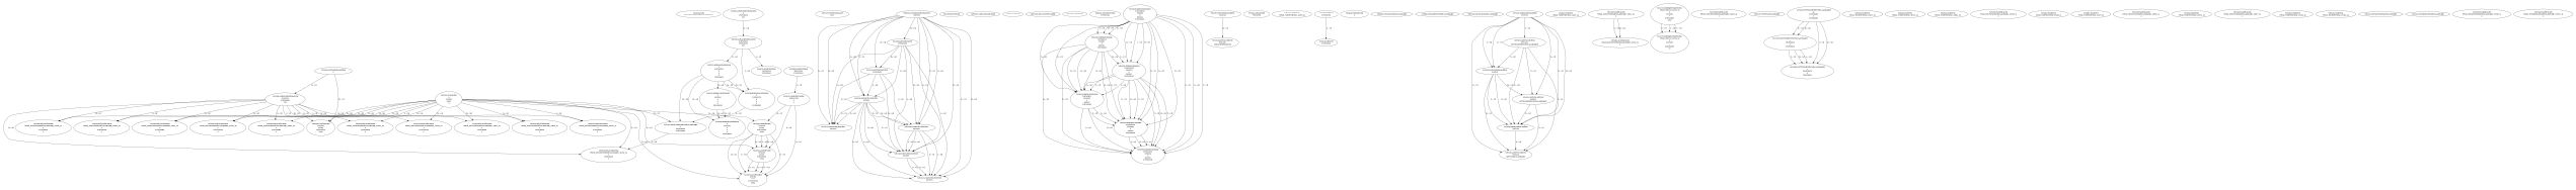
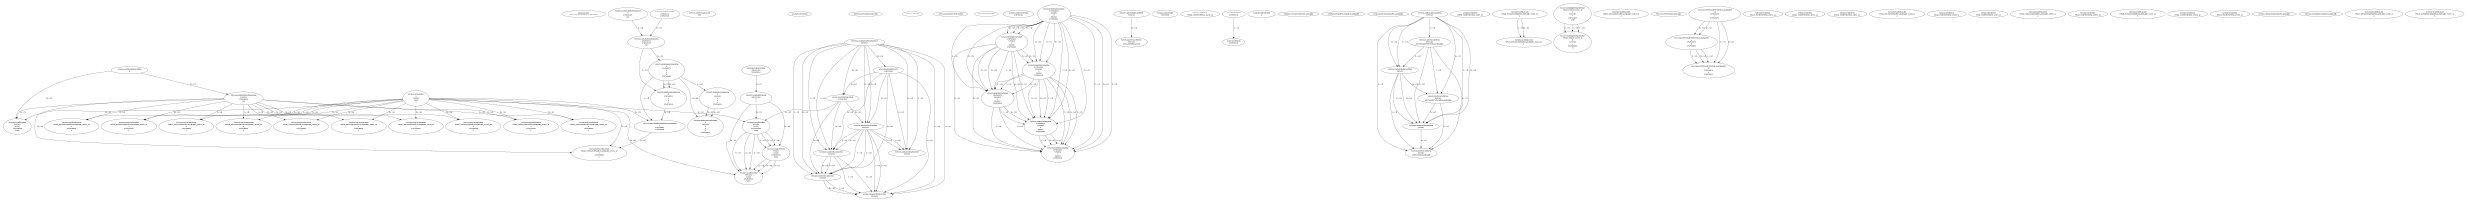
  digraph {
    fontname="Fira Sans"
    node [fontname="Fira Sans"]
    edge [fontname="Fira Sans"]
    n1 [label="6850628.main\n0030cc41c31f32418b2c136285b154c1"]
    n2 [label="4254480.GetModuleHandleW\n0"]
    n3 [label="4243306.GetModuleFileNameW\n4194304\n2147408904\n522"]
    n4 [label="4250073.LoadStringW\n4194304\n65485\n2147409468\n4096"]
    n5 [label="4247567.GetLocaleInfoW\nretval_GetUserDefaultUILanguage_34333_32\n3\n2147408268\n4"]
    n6 [label="4247567.GetLocaleInfoW\nretval_GetUserDefaultUILanguage_33484_32\n3\n2147408268\n4"]
    n7 [label="4247567.GetLocaleInfoW\nretval_GetUserDefaultUILanguage_33526_32\n3\n2147408268\n4"]
    n8 [label="4247567.GetLocaleInfoW\nretval_GetUserDefaultUILanguage_33056_32\n3\n2147408268\n4"]
    n9 [label="4247567.GetLocaleInfoW\nretval_GetUserDefaultUILanguage_33965_32\n3\n2147408268\n4"]
    n10 [label="4247567.GetLocaleInfoW\nretval_GetUserDefaultUILanguage_33613_32\n3\n2147408268\n4"]
    n11 [label="4247567.GetLocaleInfoW\nretval_GetUserDefaultUILanguage_33022_32\n3\n2147408268\n4"]
    n12 [label="4247567.GetLocaleInfoW\nretval_GetUserDefaultUILanguage_33051_32\n3\n2147408268\n4"]
    n13 [label="4247567.GetLocaleInfoW\nretval_GetUserDefaultUILanguage_33619_32\n3\n2147408268\n4"]
    n14 [label="4247567.GetLocaleInfoW\nretval_GetUserDefaultUILanguage_34304_32\n3\n2147408268\n4"]
    n15 [label="4247567.GetLocaleInfoW\nretval_GetUserDefaultUILanguage_33093_32\n3\n2147408268\n4"]
    n16 [label="6844434.SetThreadLocale\n1024"]
    n17 [label="4243965.InitializeCriticalSection\n6917004"]
    n18 [label="4250188.GetSystemInfo\n2147417660"]
    n19 [label="4214413.GetStartupInfoW\n2147417624"]
    n20 [label="4245418.EnterCriticalSection\n6917004"]
    n21 [label="4245454.LeaveCriticalSection\n6917004"]
    n22 [label="4245469.LeaveCriticalSection\n6917004"]
    n23 [label="4245580.EnterCriticalSection\n6917004"]
    n24 [label="4245621.LeaveCriticalSection\n6917004"]
    n25 [label="4243979.GetVersion\n"]
    n26 [label="6844540.GetCommandLineW\n"]
    n27 [label="6844560.GetACP\n"]
    n28 [label="6844580.GetCurrentThreadId\n"]
    n29 [label="4250204.GetVersion\n"]
    n30 [label="4276690.GetVersionExW\n2147417420"]
    n31 [label="4248064.GetModuleFileNameW\n0\n2147408370\n261"]
    n32 [label="4245785.GetLongPathNameW\n2147407710\n2147406542\n261"]
    n33 [label="4246014.FindFirstFileW\n2147406542\n2147407064"]
    n34 [label="4246556.RegQueryValueExW\n0\n2147407710\n0\n0\n0\n2147408232"]
    n35 [label="4246599.RegQueryValueExW\n0\n2147407710\n0\n0\n0\n2147408232"]
    n36 [label="4215383.VirtualAlloc\n0\n1310704\n4096\n4"]
    n37 [label="4250073.LoadStringW\n9441340\n65485\n2147409468\n4096"]
    n38 [label="4250073.LoadStringW\n9441340\n65484\n2147409468\n4096"]
    n39 [label="4250073.LoadStringW\n9441340\n65483\n2147409468\n4096"]
    n40 [label="4245215.SetThreadPreferredUILanguages\n4\n2147408220\n2147408232"]
    n41 [label="4246338.RegOpenKeyExW\n2147483649\n4246772\n0\n983065\n2147408236"]
    n42 [label="4246372.RegOpenKeyExW\n2147483650\n4246772\n0\n983065\n2147408236"]
    n43 [label="4246402.RegOpenKeyExW\n2147483649\n4246832\n0\n983065\n2147408236"]
    n44 [label="4246432.RegOpenKeyExW\n2147483650\n4246832\n0\n983065\n2147408236"]
    n45 [label="4246462.RegOpenKeyExW\n2147483649\n4246884\n0\n983065\n2147408236"]
    n46 [label="4246492.RegOpenKeyExW\n2147483649\n4246936\n0\n983065\n2147408236"]
    n47 [label="4245741.GetModuleHandleW\n4246160"]
    n48 [label="4245758.GetProcAddress\n9441320\nGetLongPathNameW"]
    n49 [label="4246635.RegQueryValueExW\n0\n4247000\n0\n0\n0\n2147408232"]
    n50 [label="4246676.RegQueryValueExW\n0\n4247000\n0\n0\n0\n2147408232"]
    n51 [label="4245683.CharNextW\n2147407716"]
    n52 [label="4246032.FindClose\nretval_FindFirstFileW_33219_32"]
    n53 [label="4246044.lstrlenW\n2147407108"]
    n54 [label="4246113.lstrlenW\n2147407108"]
    n55 [label="4246722.RegCloseKey\n0"]
    n56 [label="4247883.GetUserDefaultUILanguage\n"]
    n57 [label="4247923.GetSystemDefaultUILanguage\n"]
    n58 [label="4247558.GetUserDefaultUILanguage\n"]
    n59 [label="4247247.FindFirstFileW\n3224341740\n2147407640"]
    n60 [label="4248145.LoadLibraryExW\n3224341740\n0\n2"]
    n61 [label="4244018.GetModuleHandleW\n4244120"]
    n62 [label="4244024.GetProcAddress\n9441320\nGetThreadPreferredUILanguages"]
    n63 [label="4244044.GetModuleHandleW\n4244120"]
    n64 [label="4244050.GetProcAddress\n9441320\nSetThreadPreferredUILanguages"]
    n65 [label="4244070.GetModuleHandleW\n4244120"]
    n66 [label="4244076.GetProcAddress\n9441320\nGetThreadUILanguage"]
    n67 [label="4247263.FindClose\nretval_FindFirstFileW_33614_32"]
    n68 [label="4245487.IsValidLocale\nretval_GetUserDefaultUILanguage_33052_32\n2"]
    n69 [label="4244766.IsValidLocale\nretval_GetUserDefaultUILanguage_33052_32\n2"]
    n70 [label="4250171.MultiByteToWideChar\nretval_GetACP_32773_32\n0\n4243784\n10\n2147403704\n2047"]
    n71 [label="4250171.MultiByteToWideChar\nretval_GetACP_32773_32\n0\n4243784\n10\n3224282764\n11"]
    n72 [label="4245487.IsValidLocale\nretval_GetUserDefaultUILanguage_32817_32\n2"]
    n73 [label="4245121.GetThreadUILanguage\n"]
    n74 [label="4245059.GetThreadPreferredUILanguages\n56\n2147408200\n0\n2147408244"]
    n75 [label="4245059.GetThreadPreferredUILanguages\n56\n2147408200\n0\n2147408240"]
    n76 [label="4245088.GetThreadPreferredUILanguages\n56\n2147408200\n0\n2147408240"]
    n77 [label="4247263.FindClose\nretval_FindFirstFileW_33845_32"]
    n78 [label="4247263.FindClose\nretval_FindFirstFileW_33405_32"]
    n79 [label="4247263.FindClose\nretval_FindFirstFileW_33985_32"]
    n80 [label="4245487.IsValidLocale\nretval_GetUserDefaultUILanguage_33069_32\n2"]
    n81 [label="4247263.FindClose\nretval_FindFirstFileW_34067_32"]
    n82 [label="4247263.FindClose\nretval_FindFirstFileW_33121_32"]
    n83 [label="4245487.IsValidLocale\nretval_GetUserDefaultUILanguage_32948_32\n2"]
    n84 [label="4247263.FindClose\nretval_FindFirstFileW_33943_32"]
    n85 [label="4245487.IsValidLocale\nretval_GetUserDefaultUILanguage_33014_32\n2"]
    n86 [label="4247263.FindClose\nretval_FindFirstFileW_34308_32"]
    n87 [label="4247263.FindClose\nretval_FindFirstFileW_34096_32"]
    n88 [label="4245525.GetSystemDefaultUILanguage\n"]
    n89 [label="4245552.GetSystemDefaultUILanguage\n"]
    n90 [label="4245487.IsValidLocale\nretval_GetSystemDefaultUILanguage_33778_32\n2"]
    n91 [label="4245487.IsValidLocale\nretval_GetSystemDefaultUILanguage_34064_32\n2"]
    n2 -> n3 [label="(0-->1)"]
    n2 -> n4 [label="(0-->1)"]
    n3 -> n4 [label="(1-->1)"]
    n3 -> n5 [label="(0-->2)"]
    n3 -> n6 [label="(0-->2)"]
    n3 -> n7 [label="(0-->2)"]
    n3 -> n8 [label="(0-->2)"]
    n3 -> n9 [label="(0-->2)"]
    n3 -> n10 [label="(0-->2)"]
    n3 -> n11 [label="(0-->2)"]
    n3 -> n12 [label="(0-->2)"]
    n3 -> n13 [label="(0-->2)"]
    n3 -> n14 [label="(0-->2)"]
    n3 -> n15 [label="(0-->2)"]
    n17 -> n18 [label="(0-->0)"]
    n17 -> n19 [label="(0-->0)"]
    n17 -> n20 [label="(1-->1)"]
    n17 -> n20 [label="(0-->0)"]
    n17 -> n21 [label="(1-->1)"]
    n17 -> n21 [label="(0-->0)"]
    n17 -> n22 [label="(1-->1)"]
    n17 -> n22 [label="(0-->0)"]
    n17 -> n23 [label="(1-->1)"]
    n17 -> n23 [label="(0-->0)"]
    n17 -> n24 [label="(1-->1)"]
    n17 -> n24 [label="(0-->0)"]
    n18 -> n19 [label="(0-->0)"]
    n18 -> n20 [label="(0-->0)"]
    n18 -> n21 [label="(0-->0)"]
    n18 -> n22 [label="(0-->0)"]
    n18 -> n23 [label="(0-->0)"]
    n18 -> n24 [label="(0-->0)"]
    n19 -> n20 [label="(0-->0)"]
-   n19 -> n21 [label="(0-->0)"]
+   n19 -> n37 [label="(0-->0)"]
    n19 -> n22 [label="(0-->0)"]
    n19 -> n23 [label="(0-->0)"]
    n20 -> n21 [label="(1-->1)"]
    n20 -> n21 [label="(0-->0)"]
    n20 -> n22 [label="(1-->1)"]
    n20 -> n22 [label="(0-->0)"]
    n20 -> n23 [label="(1-->1)"]
    n20 -> n23 [label="(0-->0)"]
    n20 -> n24 [label="(1-->1)"]
    n20 -> n24 [label="(0-->0)"]
    n22 -> n23 [label="(1-->1)"]
    n22 -> n23 [label="(0-->0)"]
    n22 -> n24 [label="(1-->1)"]
    n22 -> n24 [label="(0-->0)"]
    n23 -> n24 [label="(1-->1)"]
    n23 -> n24 [label="(0-->0)"]
    n31 -> n32 [label="(3-->3)"]
-   n32 -> n33 [label="(2-->1)"]
+   n33 -> n32 [label="(2-->1)"]
    n32 -> n34 [label="(1-->2)"]
    n32 -> n35 [label="(1-->2)"]
    n34 -> n35 [label="(2-->2)"]
    n34 -> n35 [label="(6-->6)"]
    n34 -> n40 [label="(6-->3)"]
    n34 -> n49 [label="(6-->6)"]
    n34 -> n50 [label="(6-->6)"]
    n35 -> n40 [label="(6-->3)"]
    n36 -> n4 [label="(3-->4)"]
    n36 -> n5 [label="(4-->4)"]
    n36 -> n6 [label="(4-->4)"]
    n36 -> n7 [label="(4-->4)"]
    n36 -> n8 [label="(4-->4)"]
    n36 -> n9 [label="(4-->4)"]
    n36 -> n10 [label="(4-->4)"]
    n36 -> n11 [label="(4-->4)"]
    n36 -> n12 [label="(4-->4)"]
    n36 -> n13 [label="(4-->4)"]
    n36 -> n14 [label="(4-->4)"]
    n36 -> n15 [label="(4-->4)"]
    n36 -> n37 [label="(3-->4)"]
-   n36 -> n38 [label="(3-->4)"]
    n36 -> n39 [label="(3-->4)"]
    n36 -> n40 [label="(4-->1)"]
    n37 -> n38 [label="(1-->1)"]
    n37 -> n38 [label="(3-->3)"]
    n37 -> n38 [label="(4-->4)"]
    n37 -> n39 [label="(1-->1)"]
    n37 -> n39 [label="(3-->3)"]
    n37 -> n39 [label="(4-->4)"]
    n38 -> n39 [label="(1-->1)"]
    n38 -> n39 [label="(3-->3)"]
    n38 -> n39 [label="(4-->4)"]
    n40 -> n7 [label="(1-->4)"]
    n41 -> n42 [label="(2-->2)"]
    n41 -> n42 [label="(4-->4)"]
    n41 -> n42 [label="(5-->5)"]
    n41 -> n43 [label="(1-->1)"]
    n41 -> n43 [label="(4-->4)"]
    n41 -> n43 [label="(5-->5)"]
    n41 -> n44 [label="(4-->4)"]
    n41 -> n44 [label="(5-->5)"]
    n41 -> n45 [label="(1-->1)"]
    n41 -> n45 [label="(4-->4)"]
    n41 -> n45 [label="(5-->5)"]
    n41 -> n46 [label="(1-->1)"]
    n41 -> n46 [label="(4-->4)"]
    n41 -> n46 [label="(5-->5)"]
    n42 -> n43 [label="(4-->4)"]
    n42 -> n43 [label="(5-->5)"]
    n42 -> n44 [label="(1-->1)"]
    n42 -> n44 [label="(4-->4)"]
    n42 -> n44 [label="(5-->5)"]
    n42 -> n45 [label="(4-->4)"]
    n42 -> n45 [label="(5-->5)"]
    n42 -> n46 [label="(4-->4)"]
    n42 -> n46 [label="(5-->5)"]
    n43 -> n44 [label="(2-->2)"]
    n43 -> n44 [label="(4-->4)"]
    n43 -> n44 [label="(5-->5)"]
    n43 -> n45 [label="(1-->1)"]
    n43 -> n45 [label="(4-->4)"]
    n43 -> n45 [label="(5-->5)"]
    n43 -> n46 [label="(1-->1)"]
    n43 -> n46 [label="(4-->4)"]
    n43 -> n46 [label="(5-->5)"]
    n44 -> n45 [label="(4-->4)"]
    n44 -> n45 [label="(5-->5)"]
    n44 -> n46 [label="(4-->4)"]
    n44 -> n46 [label="(5-->5)"]
    n45 -> n46 [label="(1-->1)"]
    n45 -> n46 [label="(4-->4)"]
    n45 -> n46 [label="(5-->5)"]
    n47 -> n48 [label="(0-->1)"]
    n49 -> n50 [label="(2-->2)"]
    n49 -> n50 [label="(6-->6)"]
    n53 -> n54 [label="(1-->1)"]
    n59 -> n60 [label="(1-->1)"]
    n60 -> n37 [label="(0-->1)"]
    n60 -> n38 [label="(0-->1)"]
    n60 -> n39 [label="(0-->1)"]
    n61 -> n62 [label="(0-->1)"]
    n61 -> n63 [label="(1-->1)"]
    n61 -> n63 [label="(0-->0)"]
    n61 -> n64 [label="(0-->1)"]
    n61 -> n65 [label="(1-->1)"]
    n61 -> n65 [label="(0-->0)"]
    n61 -> n66 [label="(0-->1)"]
    n62 -> n63 [label="(1-->0)"]
    n62 -> n64 [label="(1-->1)"]
    n62 -> n65 [label="(1-->0)"]
    n62 -> n66 [label="(1-->1)"]
    n63 -> n64 [label="(0-->1)"]
    n63 -> n65 [label="(1-->1)"]
    n63 -> n65 [label="(0-->0)"]
    n63 -> n66 [label="(0-->1)"]
    n64 -> n65 [label="(1-->0)"]
    n64 -> n66 [label="(1-->1)"]
    n65 -> n66 [label="(0-->1)"]
    n68 -> n69 [label="(1-->1)"]
    n68 -> n69 [label="(2-->2)"]
    n70 -> n71 [label="(1-->1)"]
    n70 -> n71 [label="(3-->3)"]
    n70 -> n71 [label="(4-->4)"]
    n74 -> n75 [label="(1-->1)"]
    n74 -> n75 [label="(2-->2)"]
    n74 -> n76 [label="(1-->1)"]
    n74 -> n76 [label="(2-->2)"]
    n75 -> n76 [label="(1-->1)"]
    n75 -> n76 [label="(2-->2)"]
    n75 -> n76 [label="(4-->4)"]
  }
